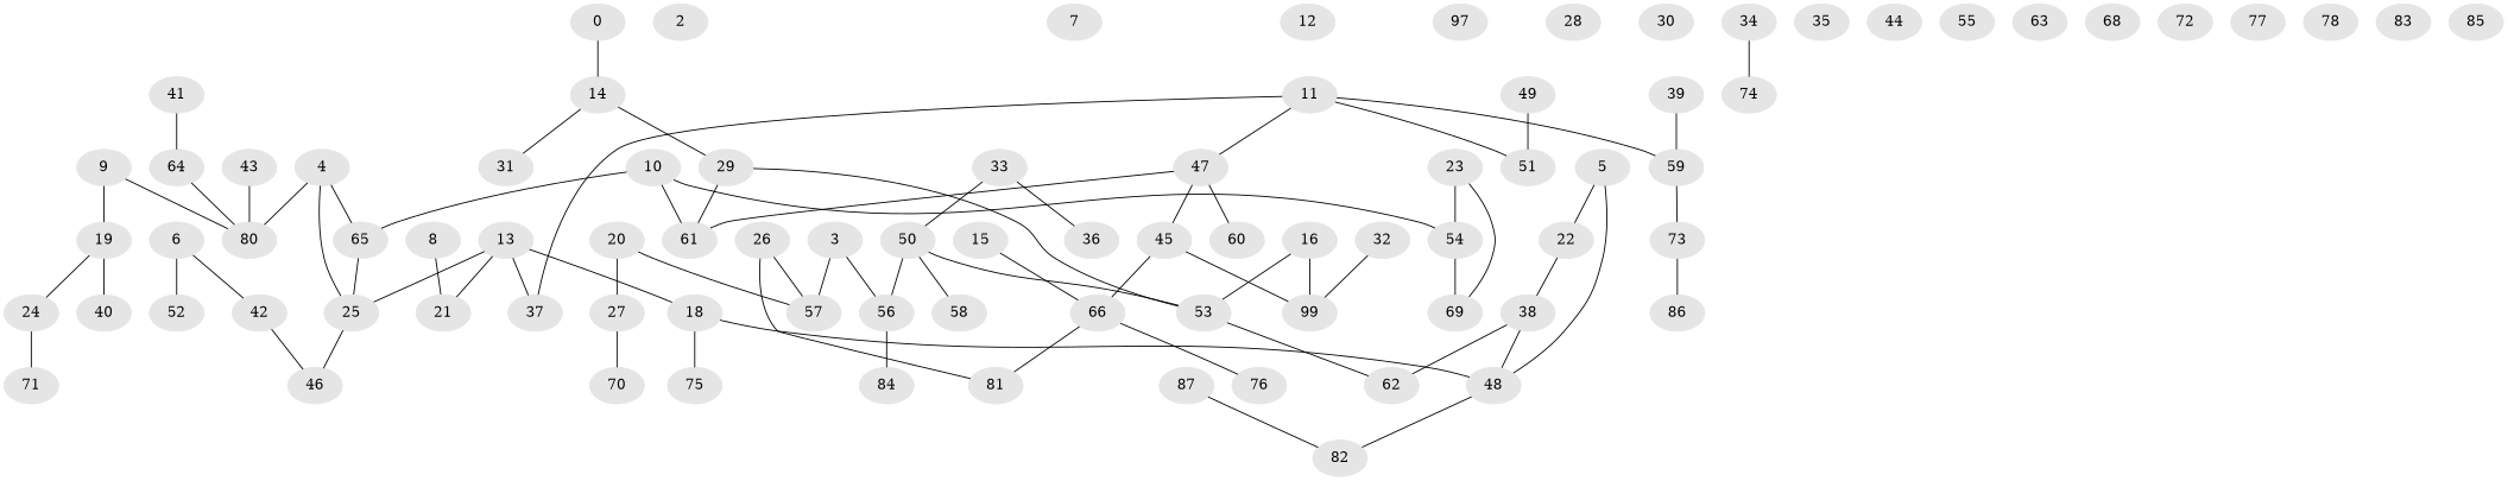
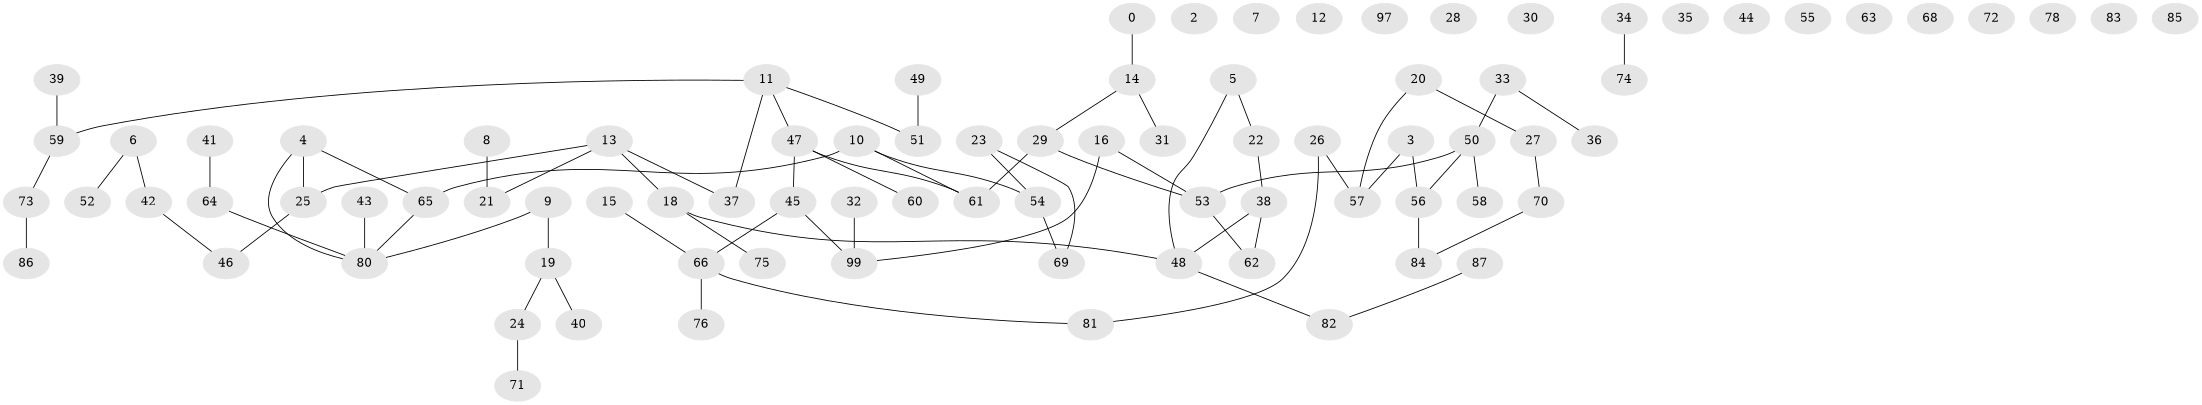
  graph {
    node [color=gray90 style=filled]
    n1 [label=0]
    14
    29
    31
    2
    3
    56
    57
    84
    4
    25
    65
    80
    46
    5
    22
    48
    38
    82
    6
    42
    52
    7
    8
    21
    9
    19
    24
    40
    10
    54
    61
    69
    11
    37
    47
    51
    59
    45
    60
    73
    12
    13
    18
    75
    53
    15
    66
    81
    76
    16
    n52 [label=99]
    62
    n54 [label=97]
    71
    20
    27
    70
    23
    26
    28
    30
    32
    33
    36
    50
    58
    34
    74
    35
    39
    41
    64
    43
    44
    49
    55
    86
    63
    n80 [label=87]
    68
    72
-   77
    78
    83
    85
    n1 -- 14
    14 -- 29
    14 -- 31
    29 -- 61
    29 -- 53
    3 -- 56
    3 -- 57
    56 -- 84
    4 -- 25
    4 -- 65
    4 -- 80
    25 -- 46
-   65 -- 25
+   65 -- 80
    5 -- 22
    5 -- 48
    22 -- 38
    48 -- 82
    38 -- 48
    38 -- 62
    6 -- 42
    6 -- 52
    42 -- 46
    8 -- 21
    9 -- 80
    9 -- 19
    19 -- 24
    19 -- 40
    24 -- 71
    10 -- 65
    10 -- 54
    10 -- 61
    54 -- 69
    11 -- 37
    11 -- 47
    11 -- 51
    11 -- 59
    47 -- 61
    47 -- 45
    47 -- 60
    59 -- 73
    45 -- 66
    45 -- n52
    73 -- 86
    13 -- 25
    13 -- 21
    13 -- 37
    13 -- 18
    18 -- 48
    18 -- 75
    53 -- 62
    15 -- 66
    66 -- 81
    66 -- 76
    16 -- 53
    16 -- n52
    20 -- 57
    20 -- 27
    27 -- 70
+   70 -- 84
    23 -- 54
    23 -- 69
    26 -- 57
    26 -- 81
    32 -- n52
    33 -- 36
    33 -- 50
    50 -- 56
    50 -- 53
    50 -- 58
    34 -- 74
    39 -- 59
    41 -- 64
    64 -- 80
    43 -- 80
    49 -- 51
    n80 -- 82
  }
